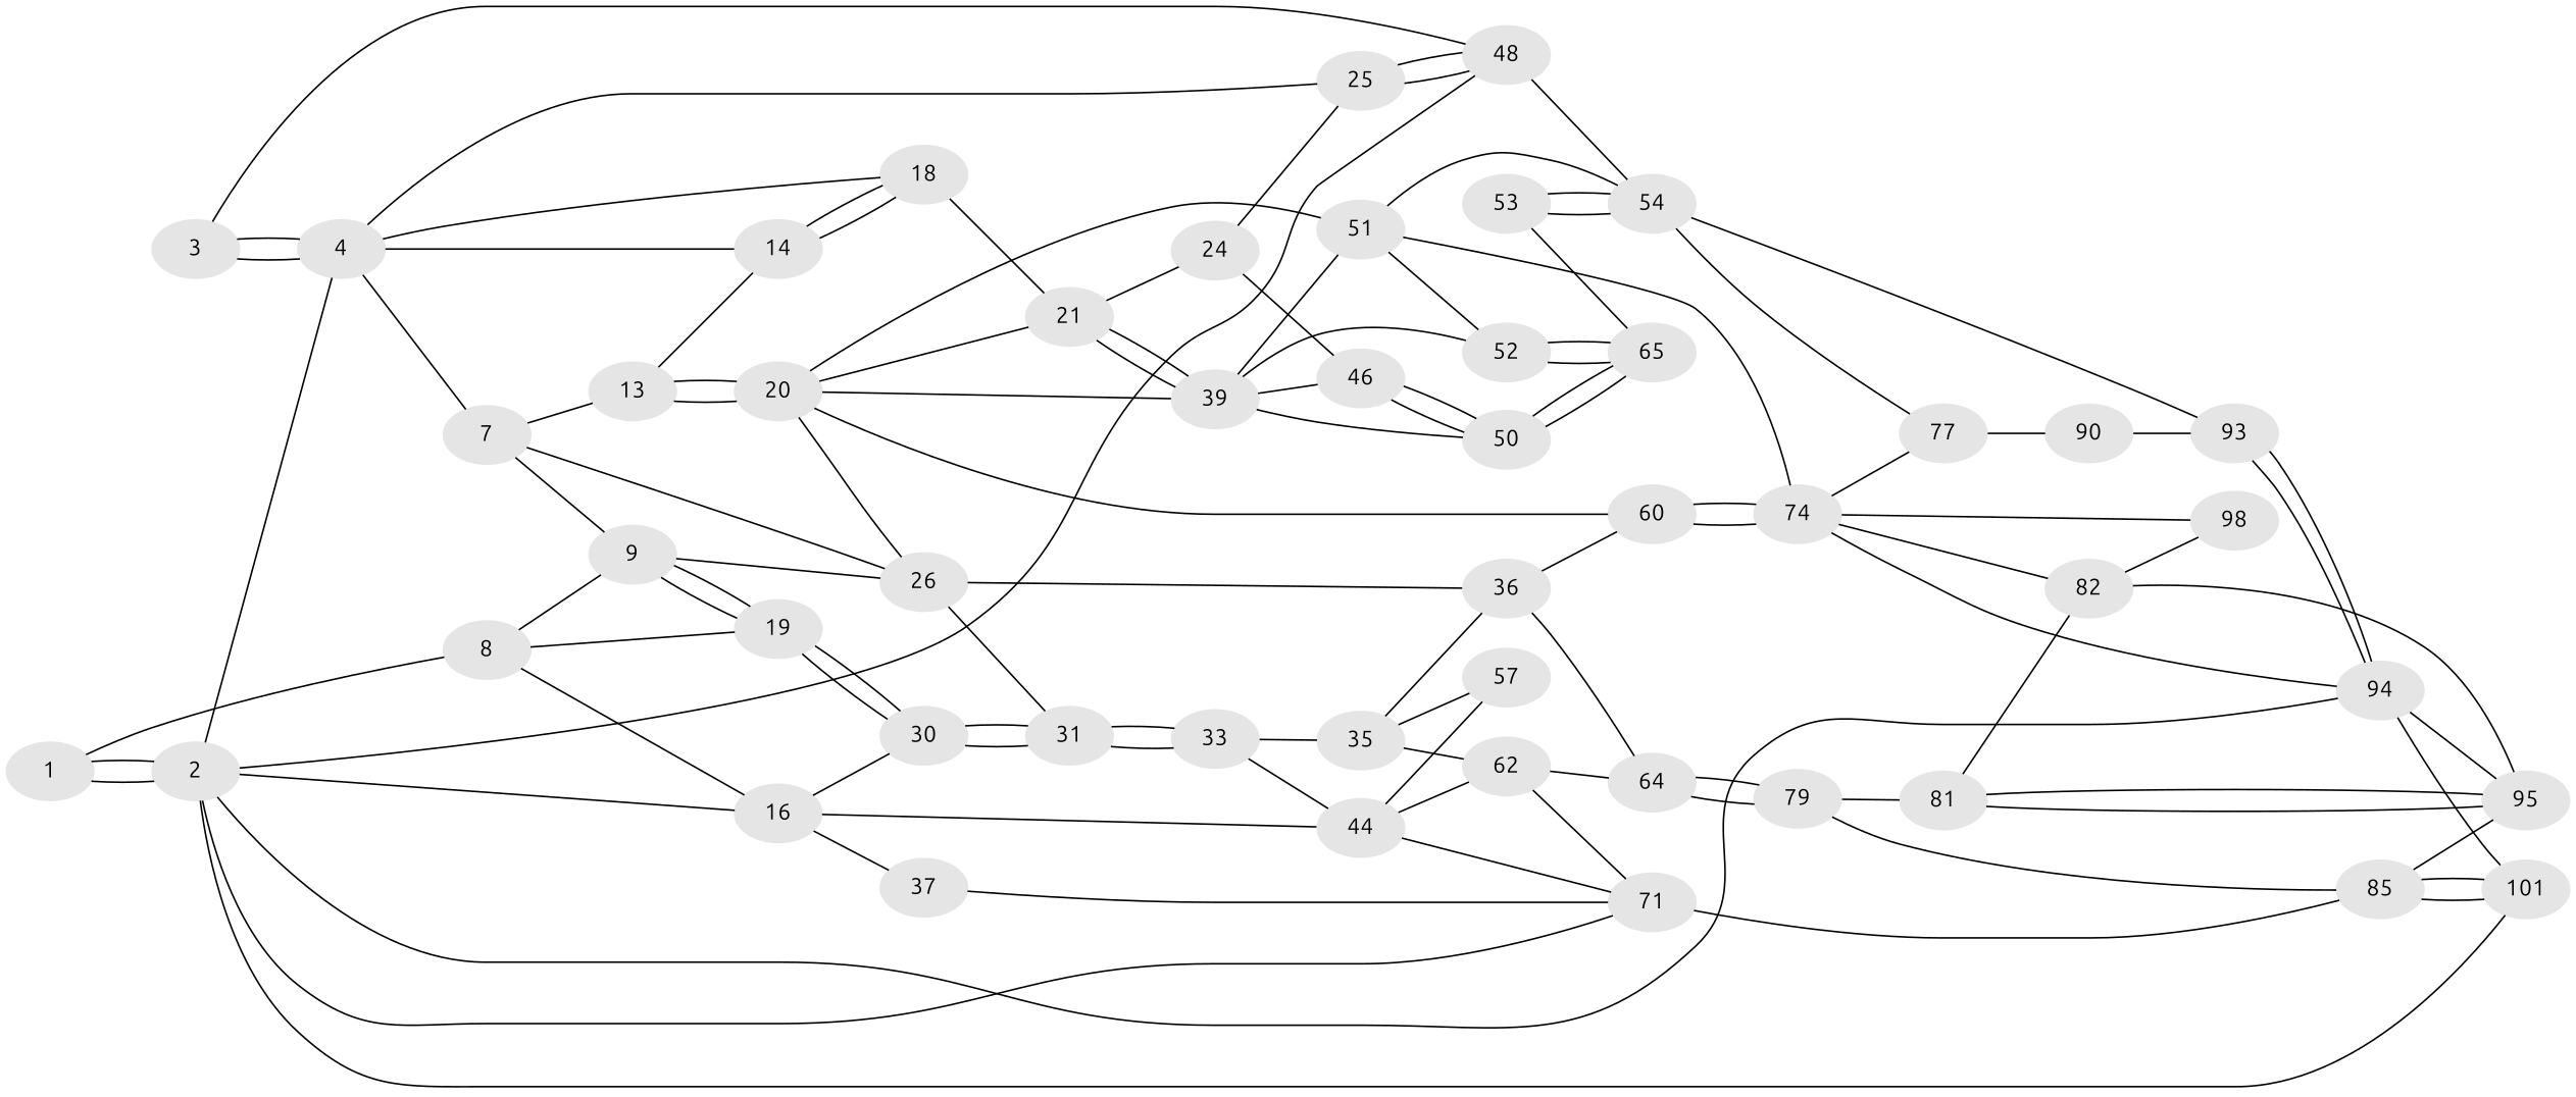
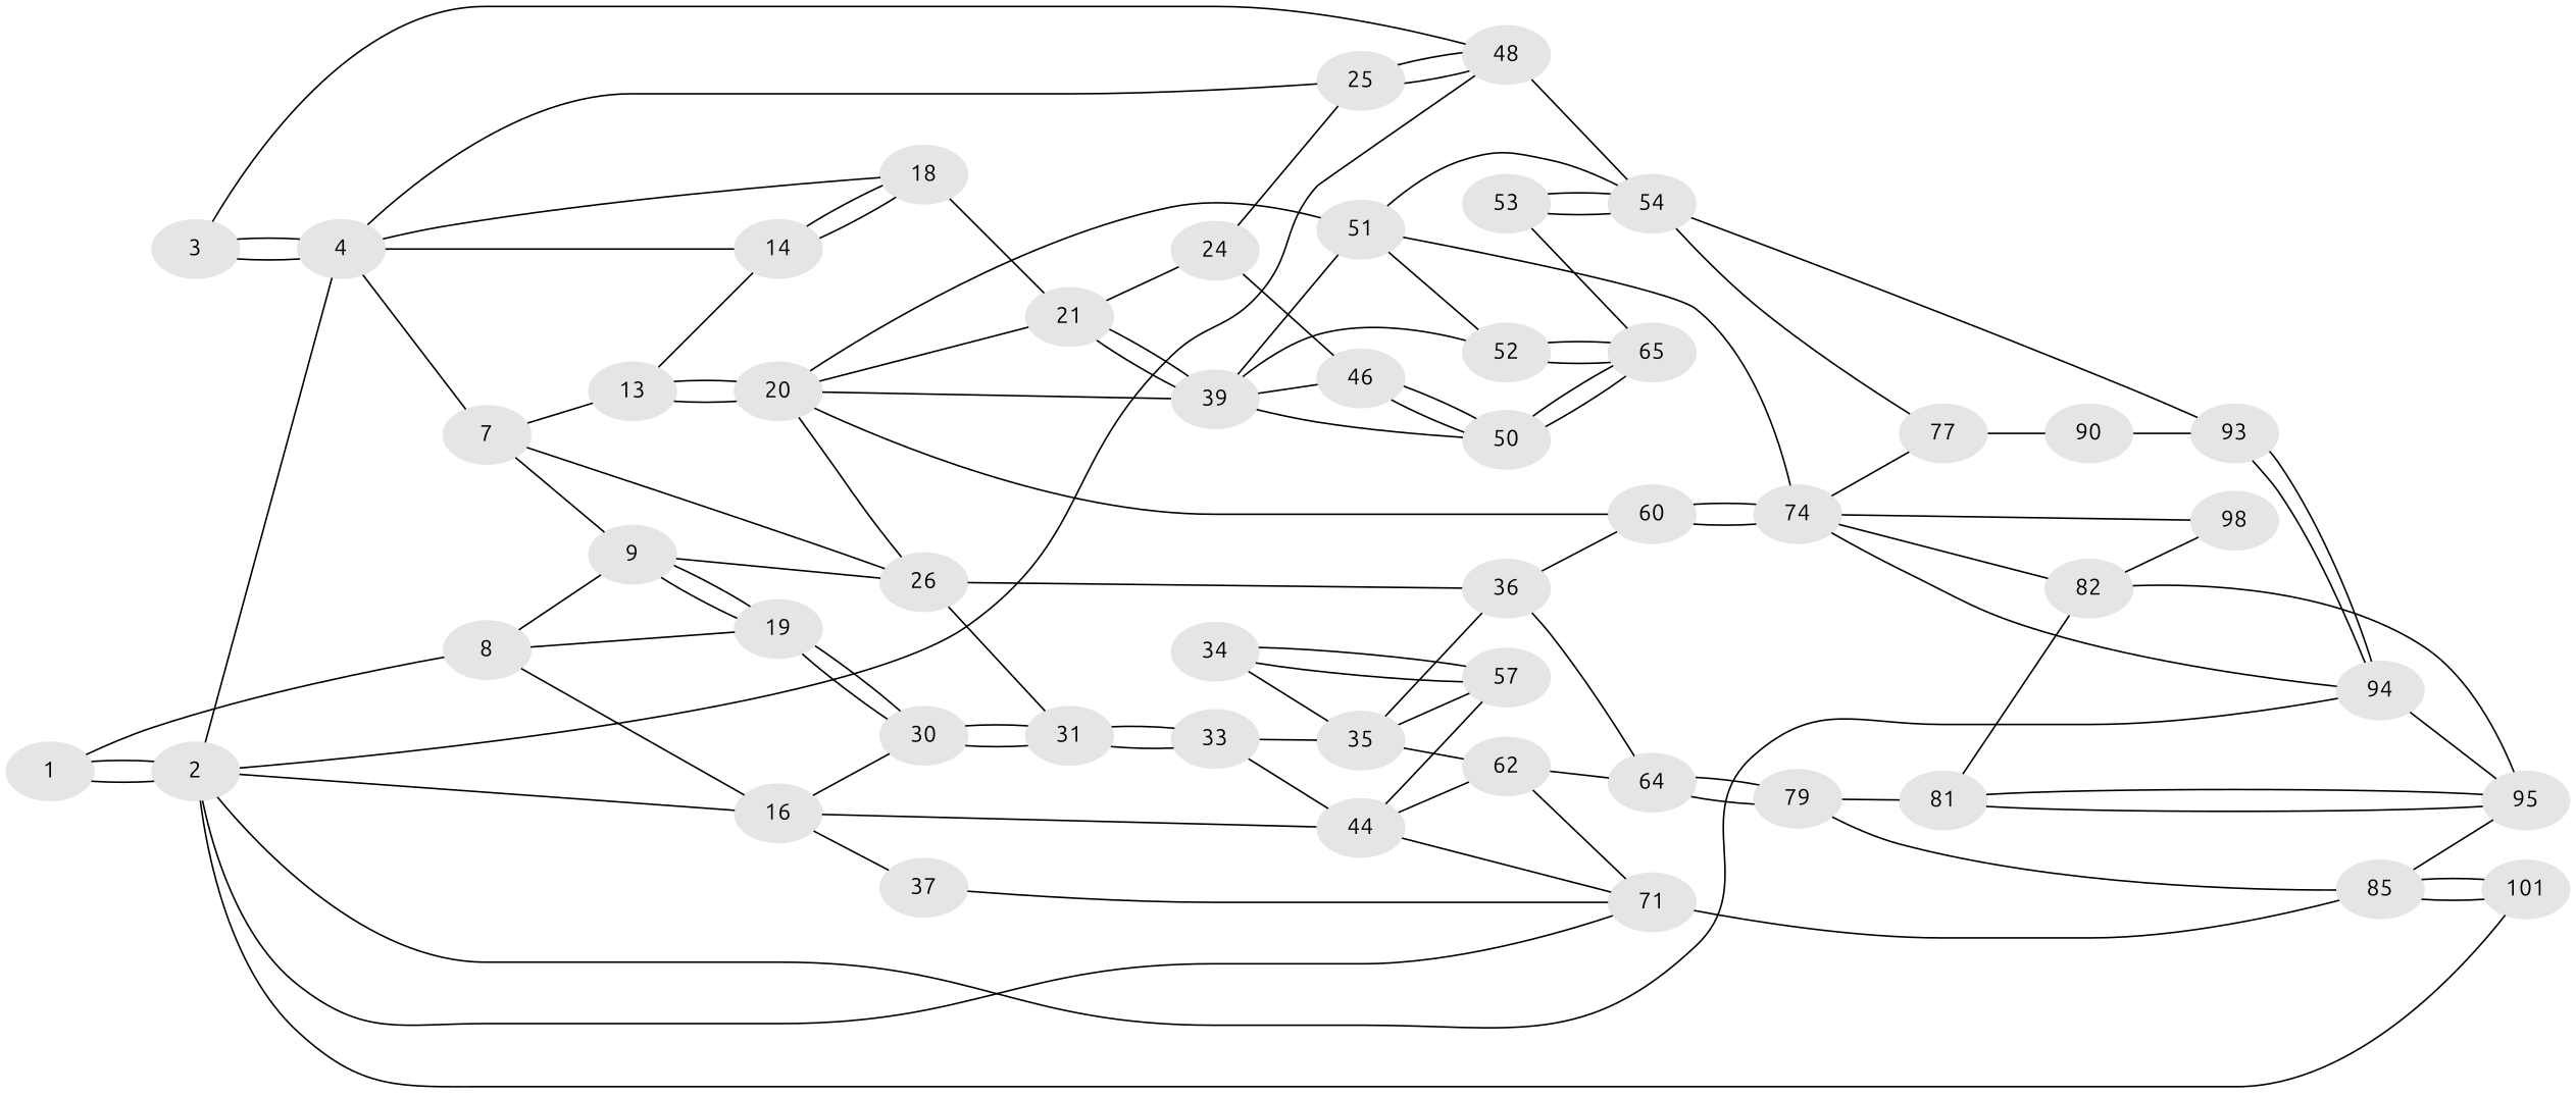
  graph {
    fontname=Ubuntu
    rankdir=LR
    node [color=gray90 fontname=Ubuntu style=filled]
    edge [fontname=Ubuntu]
    2 [super="+70"]
    1
    8 [super="+15"]
    16 [super="+17+32"]
    48 [super="+56"]
    71 [super="+84+72"]
    94 [super="+100"]
    101
    4 [super="+5"]
    9 [super="+10"]
    19
    3
    30
    37
    44 [super="+45+73"]
    54 [super="+68+55"]
    85 [super="+86"]
    95 [super="+96"]
    7 [super="+11"]
    14
    18
    25
    13
    26 [super="+29+27"]
    21 [super="+22"]
    20 [super="+28"]
    31
    36 [super="+59"]
    39 [super="+43+40"]
    51 [super="+66"]
    60
    57
    62 [super="+63"]
    24
    46 [super="+47"]
    50
    52
    74 [super="+75+83"]
    33
    64
    35 [super="+58"]
+   34
    79 [super="+80+87"]
    65
    53 [super="+69"]
    77
    93
    82 [super="+97"]
    98
    90 [super="+91"]
    81
    2 -- 16
    2 -- 48
    2 -- 71
    2 -- 94
    2 -- 101
    2 -- 4 [weight=2]
    1 -- 2
    1 -- 2
    1 -- 8
    8 -- 16
    8 -- 9
    8 -- 19
    16 -- 30
    16 -- 37 [weight=2]
    16 -- 44
    48 -- 54
    71 -- 85
-   94 -- 101
    94 -- 95
    4 -- 7
    4 -- 14
    4 -- 18
    4 -- 25
    9 -- 19
    9 -- 19
    9 -- 26
    19 -- 30
    19 -- 30
    3 -- 48
    3 -- 4
    3 -- 4
    30 -- 31
    30 -- 31
    37 -- 71
    44 -- 71
    44 -- 57
    44 -- 62
    54 -- 77
    54 -- 93
    85 -- 101
    85 -- 101
    85 -- 95
    7 -- 9
    7 -- 13
    7 -- 26
    14 -- 18
    14 -- 18
    18 -- 21
    25 -- 48
    25 -- 48
    13 -- 14
    13 -- 20
    13 -- 20
    26 -- 31
    26 -- 36
    21 -- 39 [weight=2]
    21 -- 39
    21 -- 24
    20 -- 26
    20 -- 21
    20 -- 39
    20 -- 51
    20 -- 60
    31 -- 33
    31 -- 33
    36 -- 60
    36 -- 64
    39 -- 51
    39 -- 46
    39 -- 50
    39 -- 52
    51 -- 54
    51 -- 52
    51 -- 74
    60 -- 74
    60 -- 74
    62 -- 71
    62 -- 64
    24 -- 25
    24 -- 46
    46 -- 50
    46 -- 50
    50 -- 65
    50 -- 65
    52 -- 65
    52 -- 65
    74 -- 94
    74 -- 77
    74 -- 82
    74 -- 98 [weight=2]
    33 -- 44
    33 -- 35
    64 -- 79
    64 -- 79
    35 -- 36
    35 -- 57
    35 -- 62
+   34 -- 57
+   34 -- 57
+   34 -- 35
    79 -- 85
    79 -- 81
    53 -- 54 [weight=2]
    53 -- 54
    53 -- 65
    77 -- 90
    93 -- 94
    93 -- 94
    82 -- 95
    82 -- 98
    90 -- 93
    81 -- 95
    81 -- 95
    81 -- 82
  }
